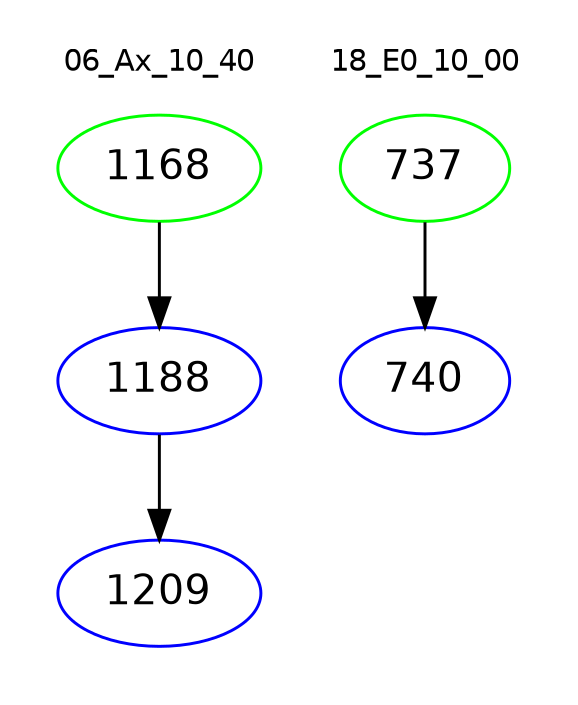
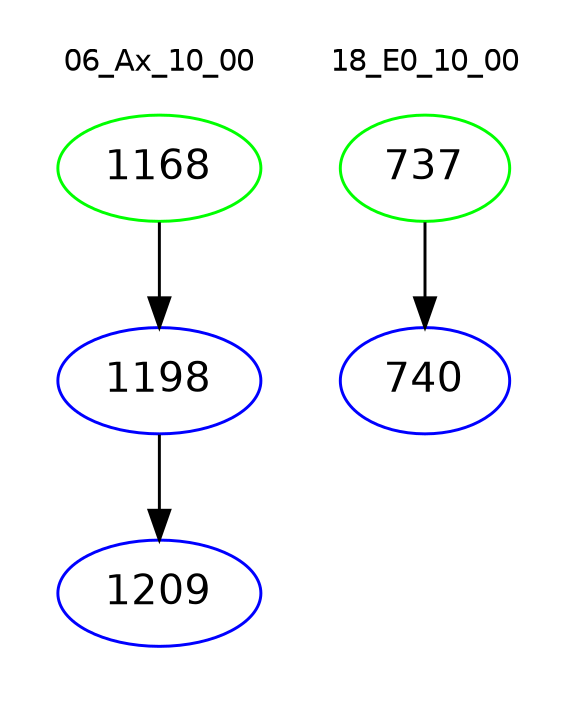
  digraph {
    fontname="DejaVu Sans"
    node [color=blue fontname="DejaVu Sans"]
    edge [color=black fontname="DejaVu Sans"]
    n1 [color=green label=1168]
-   n2 [label=1188]
+   n2 [label=1198]
    n3 [label=1209]
    n4 [color=green label=737]
    n5 [label=740]
    subgraph cluster_1 {
      color=white
      fontsize=10
-     label="06_Ax_10_40"
+     label="06_Ax_10_00"
      n1
      n2
      n3
    }
    subgraph cluster_2 {
      color=white
      fontsize=10
      label="18_E0_10_00"
      n4
      n5
    }
    n1 -> n2
    n2 -> n3
    n4 -> n5
  }
